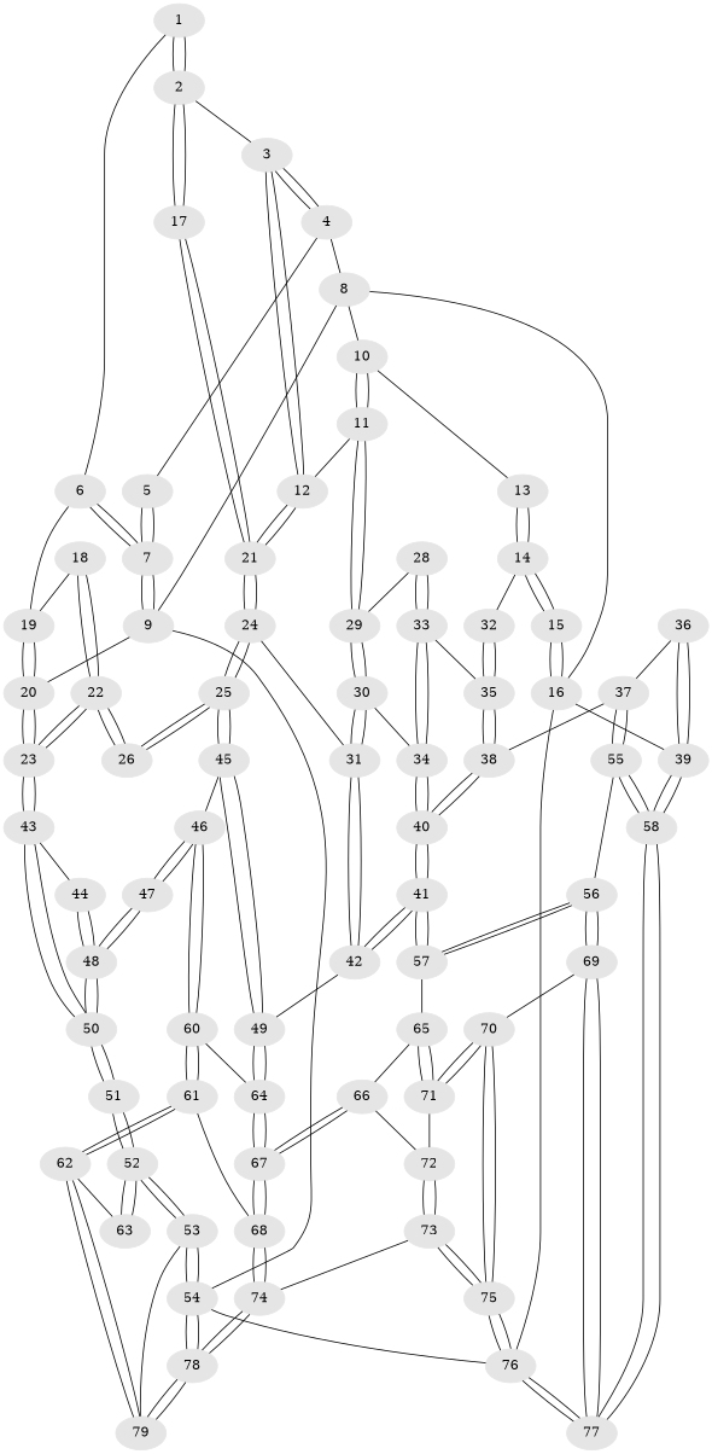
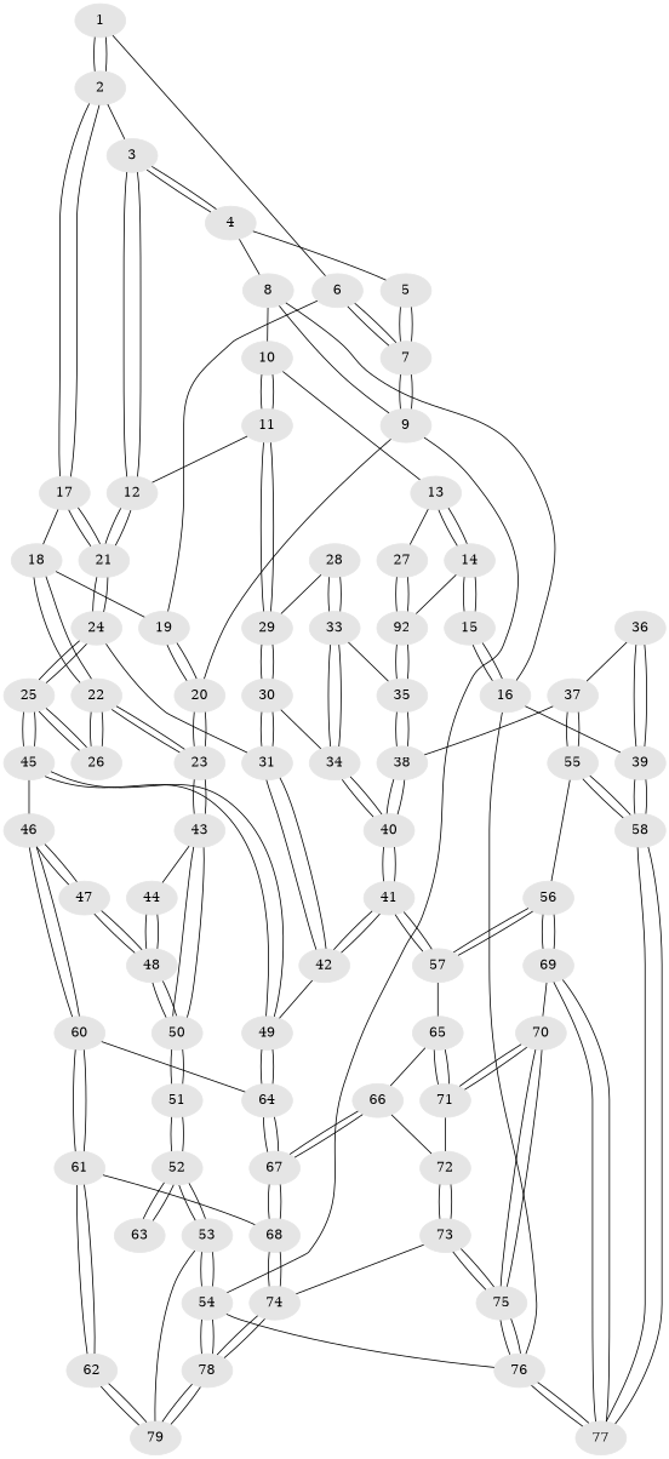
  graph {
    node [color=gray90 style=filled]
    1
    2
    6
    3
    17
    7
    19
    4
    12
    21
    18
    5
    8
    9
    10
    16
    20
    54
    11
    13
    39
    76
    23
    78
    29
    14
+   27
    30
    24
    15
-   32
+   32 [label=92]
    35
    36
    37
    58
    77
    22
    26
    43
    25
    31
    44
    50
    45
    42
    49
    46
    28
    33
    34
    40
    38
    41
    55
    56
    57
    65
    64
    48
    51
    47
    60
    61
    67
    52
    53
    63
    79
    69
    70
    66
    71
    62
    68
    74
    72
    73
    75
    1 -- 2
    1 -- 2
    1 -- 6
    2 -- 3
    2 -- 17
    2 -- 17
    6 -- 7
    6 -- 7
    6 -- 19
    3 -- 4
    3 -- 4
    3 -- 12
    3 -- 12
    17 -- 21
    17 -- 21
+   17 -- 18
    7 -- 9
    7 -- 9
    19 -- 20
    19 -- 20
    4 -- 5
    4 -- 8
    12 -- 21
    12 -- 21
    21 -- 24
    21 -- 24
    18 -- 19
    18 -- 22
    18 -- 22
    5 -- 7
    5 -- 7
    8 -- 9
    8 -- 10
    8 -- 16
    9 -- 20
    9 -- 54
    10 -- 11
    10 -- 11
    10 -- 13
    16 -- 39
    16 -- 76
    20 -- 23
    20 -- 23
    54 -- 76
    54 -- 78
    54 -- 78
    11 -- 12
    11 -- 29
    11 -- 29
    13 -- 14
    13 -- 14
+   13 -- 27
    39 -- 58
    39 -- 58
    76 -- 77
    76 -- 77
    23 -- 43
    23 -- 43
    78 -- 79
    78 -- 79
    29 -- 30
    29 -- 30
    14 -- 15
    14 -- 15
    14 -- 32
+   27 -- 32
+   27 -- 32
    30 -- 31
    30 -- 31
    30 -- 34
    24 -- 25
    24 -- 25
    24 -- 31
    15 -- 16
    15 -- 16
    32 -- 35
    32 -- 35
    35 -- 38
    35 -- 38
    36 -- 39
    36 -- 39
    36 -- 37
    37 -- 38
    37 -- 55
    37 -- 55
    58 -- 77
    58 -- 77
    22 -- 23
    22 -- 23
    22 -- 26
    22 -- 26
    43 -- 44
    43 -- 50
    43 -- 50
    25 -- 26
    25 -- 26
    25 -- 45
    25 -- 45
    31 -- 42
    31 -- 42
    44 -- 48
    44 -- 48
    50 -- 51
    50 -- 51
    45 -- 49
    45 -- 49
    45 -- 46
    42 -- 49
    49 -- 64
    49 -- 64
    46 -- 47
    46 -- 47
    46 -- 60
    46 -- 60
    28 -- 29
    28 -- 33
    28 -- 33
    33 -- 35
    33 -- 34
    33 -- 34
    34 -- 40
    34 -- 40
    40 -- 41
    40 -- 41
    38 -- 40
    38 -- 40
    41 -- 42
    41 -- 42
    41 -- 57
    41 -- 57
    55 -- 58
    55 -- 58
    55 -- 56
    56 -- 57
    56 -- 57
    56 -- 69
    56 -- 69
    57 -- 65
    65 -- 66
    65 -- 71
    65 -- 71
    64 -- 67
    64 -- 67
    48 -- 50
    48 -- 50
    51 -- 52
    51 -- 52
    47 -- 48
    47 -- 48
    60 -- 64
    60 -- 61
    60 -- 61
    61 -- 62
    61 -- 62
    61 -- 68
    67 -- 68
    67 -- 68
    52 -- 53
    52 -- 53
    52 -- 63
    52 -- 63
    53 -- 54
    53 -- 54
    53 -- 79
    69 -- 77
    69 -- 77
    69 -- 70
    70 -- 71
    70 -- 71
    70 -- 75
    70 -- 75
    66 -- 67
    66 -- 67
    66 -- 72
    71 -- 72
-   62 -- 63
    62 -- 79
    62 -- 79
    68 -- 74
    68 -- 74
    74 -- 78
    74 -- 78
    72 -- 73
    72 -- 73
    73 -- 74
    73 -- 75
    73 -- 75
    75 -- 76
    75 -- 76
  }
